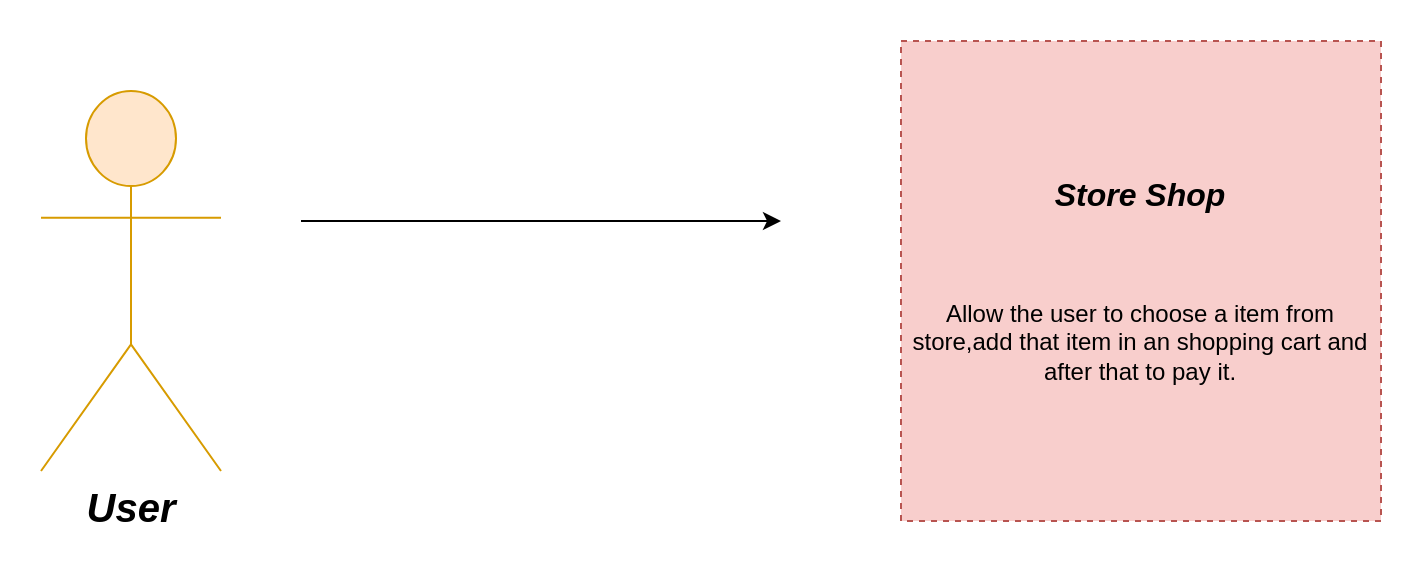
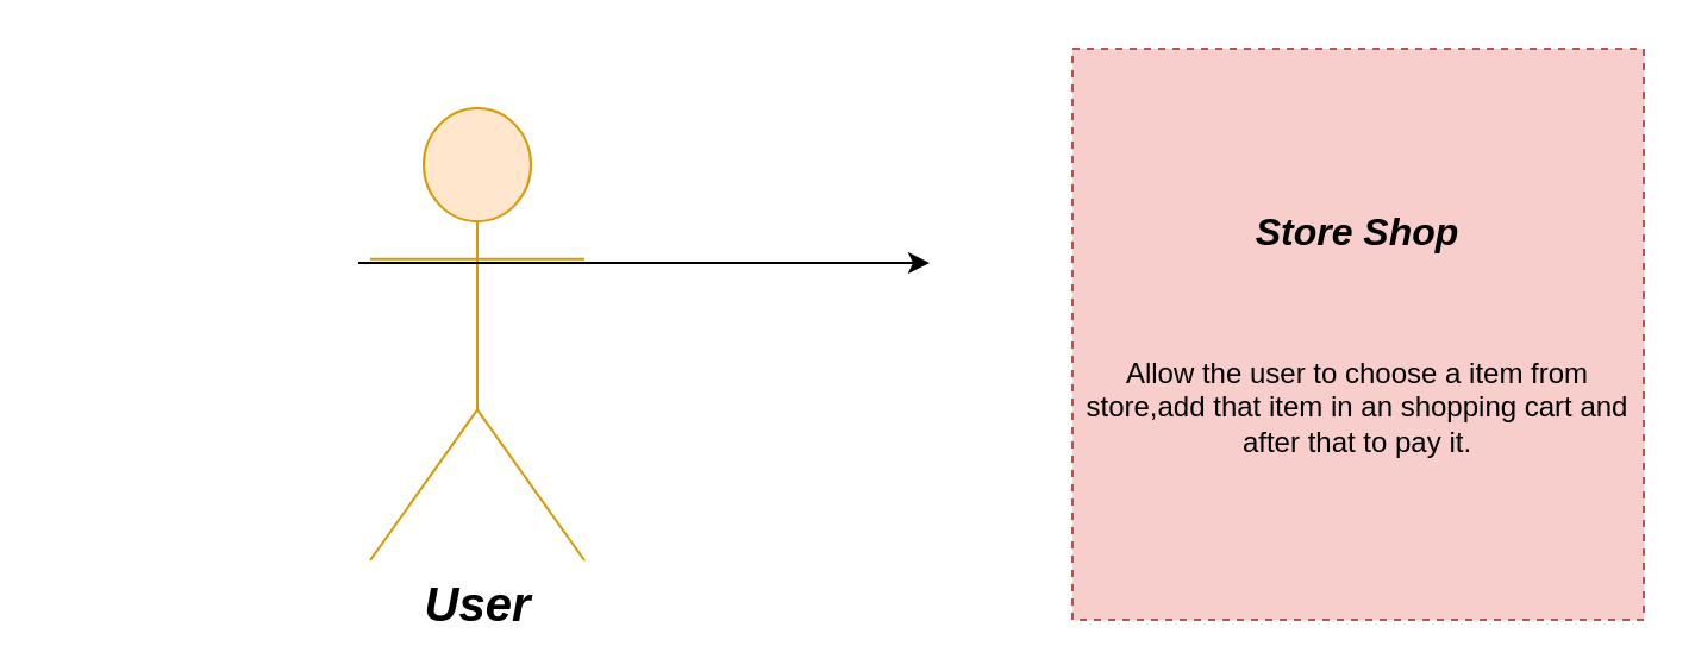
  <mxCell id="0" />
  <mxCell id="1" parent="0" />
- <mxCell id="2" value="&lt;b&gt;&lt;i&gt;&lt;font style=&quot;font-size: 20px&quot;&gt;User&lt;/font&gt;&lt;/i&gt;&lt;/b&gt;" style="shape=umlActor;verticalLabelPosition=bottom;labelBackgroundColor=#ffffff;verticalAlign=top;html=1;outlineConnect=0;fillColor=#ffe6cc;strokeColor=#d79b00;" vertex="1" parent="1"><mxGeometry x="20" y="45" width="90" height="190" as="geometry" /></mxCell>
+ <mxCell id="2" value="&lt;b&gt;&lt;i&gt;&lt;font style=&quot;font-size: 20px&quot;&gt;User&lt;/font&gt;&lt;/i&gt;&lt;/b&gt;" style="shape=umlActor;verticalLabelPosition=bottom;labelBackgroundColor=#ffffff;verticalAlign=top;html=1;outlineConnect=0;fillColor=#ffe6cc;strokeColor=#d79b00;" vertex="1" parent="1"><mxGeometry x="155" y="45" width="90" height="190" as="geometry" /></mxCell>
  <mxCell id="3" value="" style="endArrow=classic;html=1;" edge="1" parent="1"><mxGeometry width="50" height="50" relative="1" as="geometry"><mxPoint x="150" y="110" as="sourcePoint" /><mxPoint x="390" y="110" as="targetPoint" /></mxGeometry></mxCell>
  <mxCell id="4" value="&lt;b&gt;&lt;i&gt;&lt;font style=&quot;font-size: 16px&quot;&gt;Store Shop&lt;br&gt;&lt;/font&gt;&lt;/i&gt;&lt;/b&gt;&lt;br&gt;&lt;br&gt;&lt;br&gt;Allow the user to choose a item from store,add that item in an shopping cart and after that to pay it." style="whiteSpace=wrap;html=1;aspect=fixed;fillColor=#f8cecc;strokeColor=#b85450;dashed=1;" vertex="1" parent="1"><mxGeometry x="450" y="20" width="240" height="240" as="geometry" /></mxCell>
